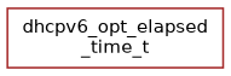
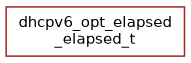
  digraph {
    rankdir=LR
-   n1 [color=brown fillcolor=white fontname=Helvetica fontsize=10 height=0.2 label="dhcpv6_opt_elapsed\l_time_t" shape=record style=filled width=0.4]
+   n1 [color=brown fillcolor=white fontname=Helvetica fontsize=10 height=0.2 label="dhcpv6_opt_elapsed\l_elapsed_t" shape=record style=filled width=0.4]
  }
